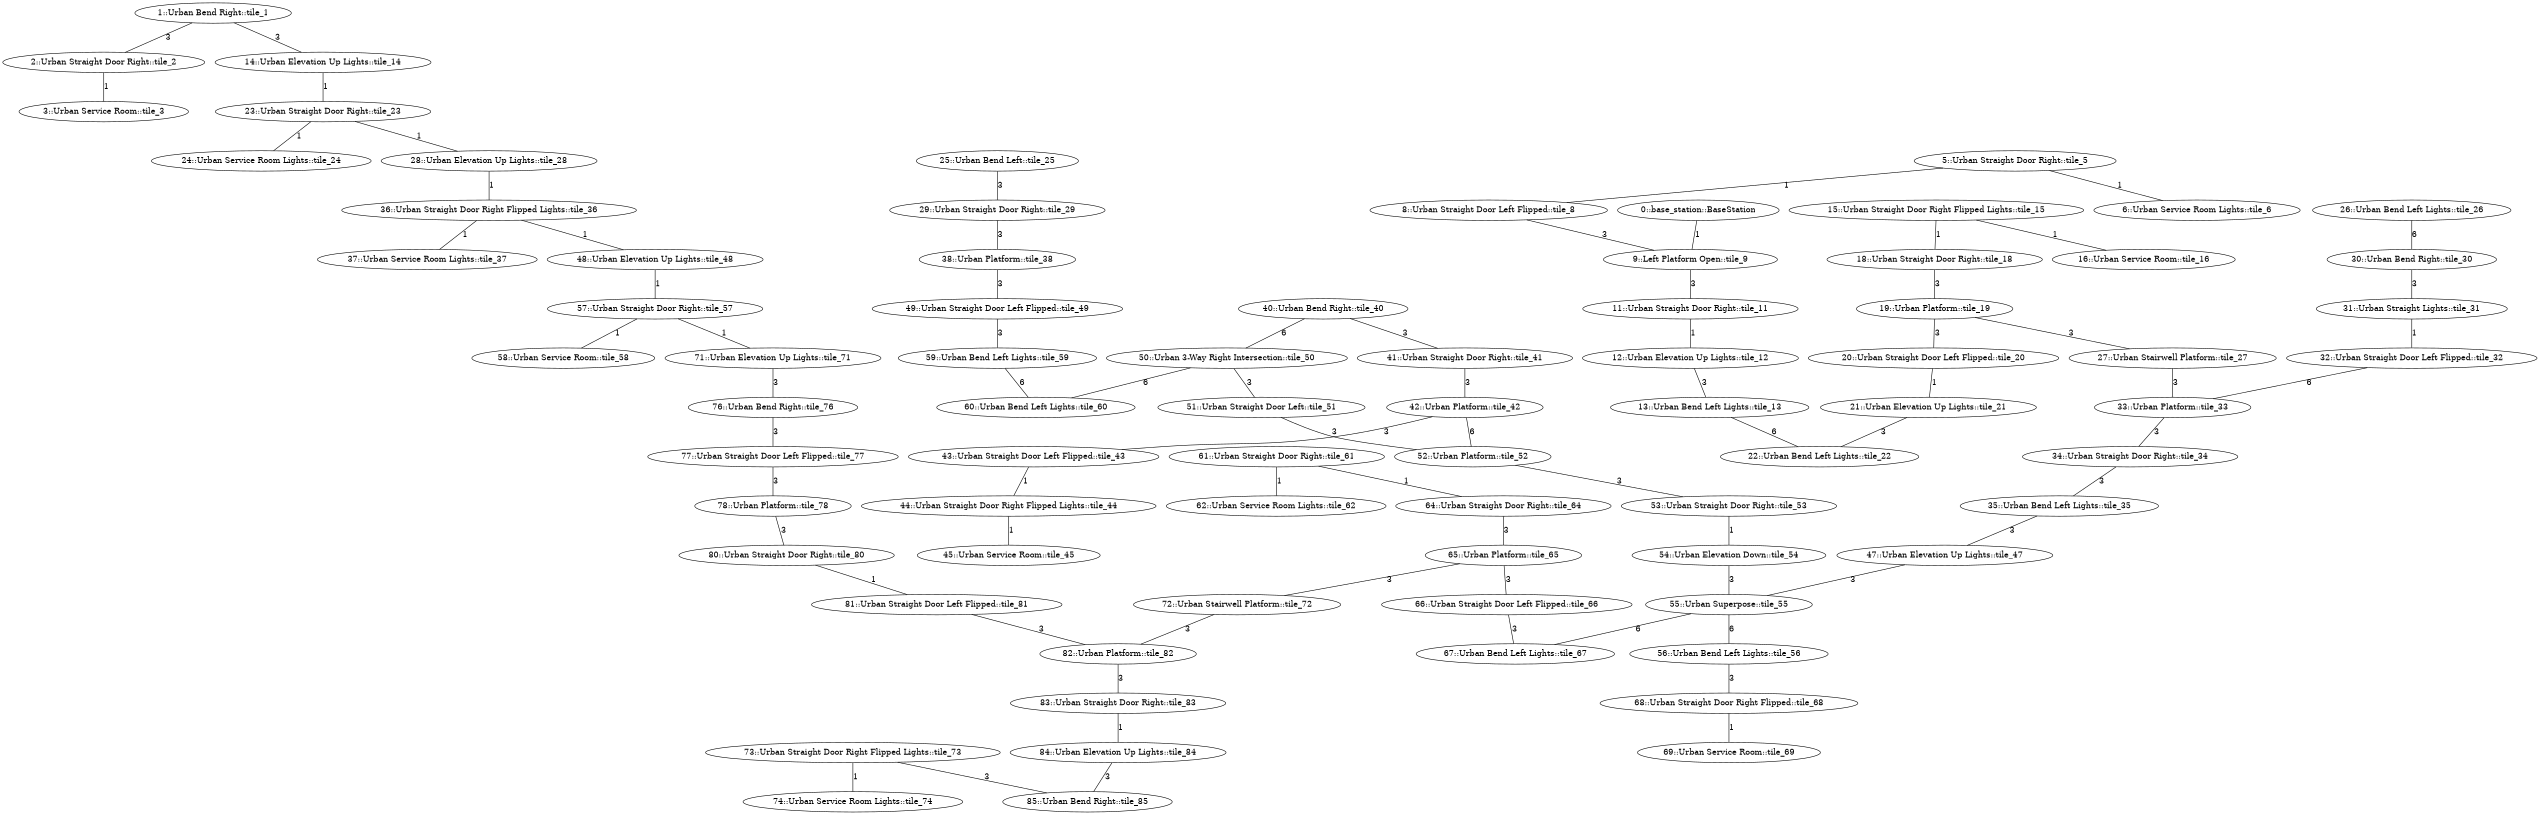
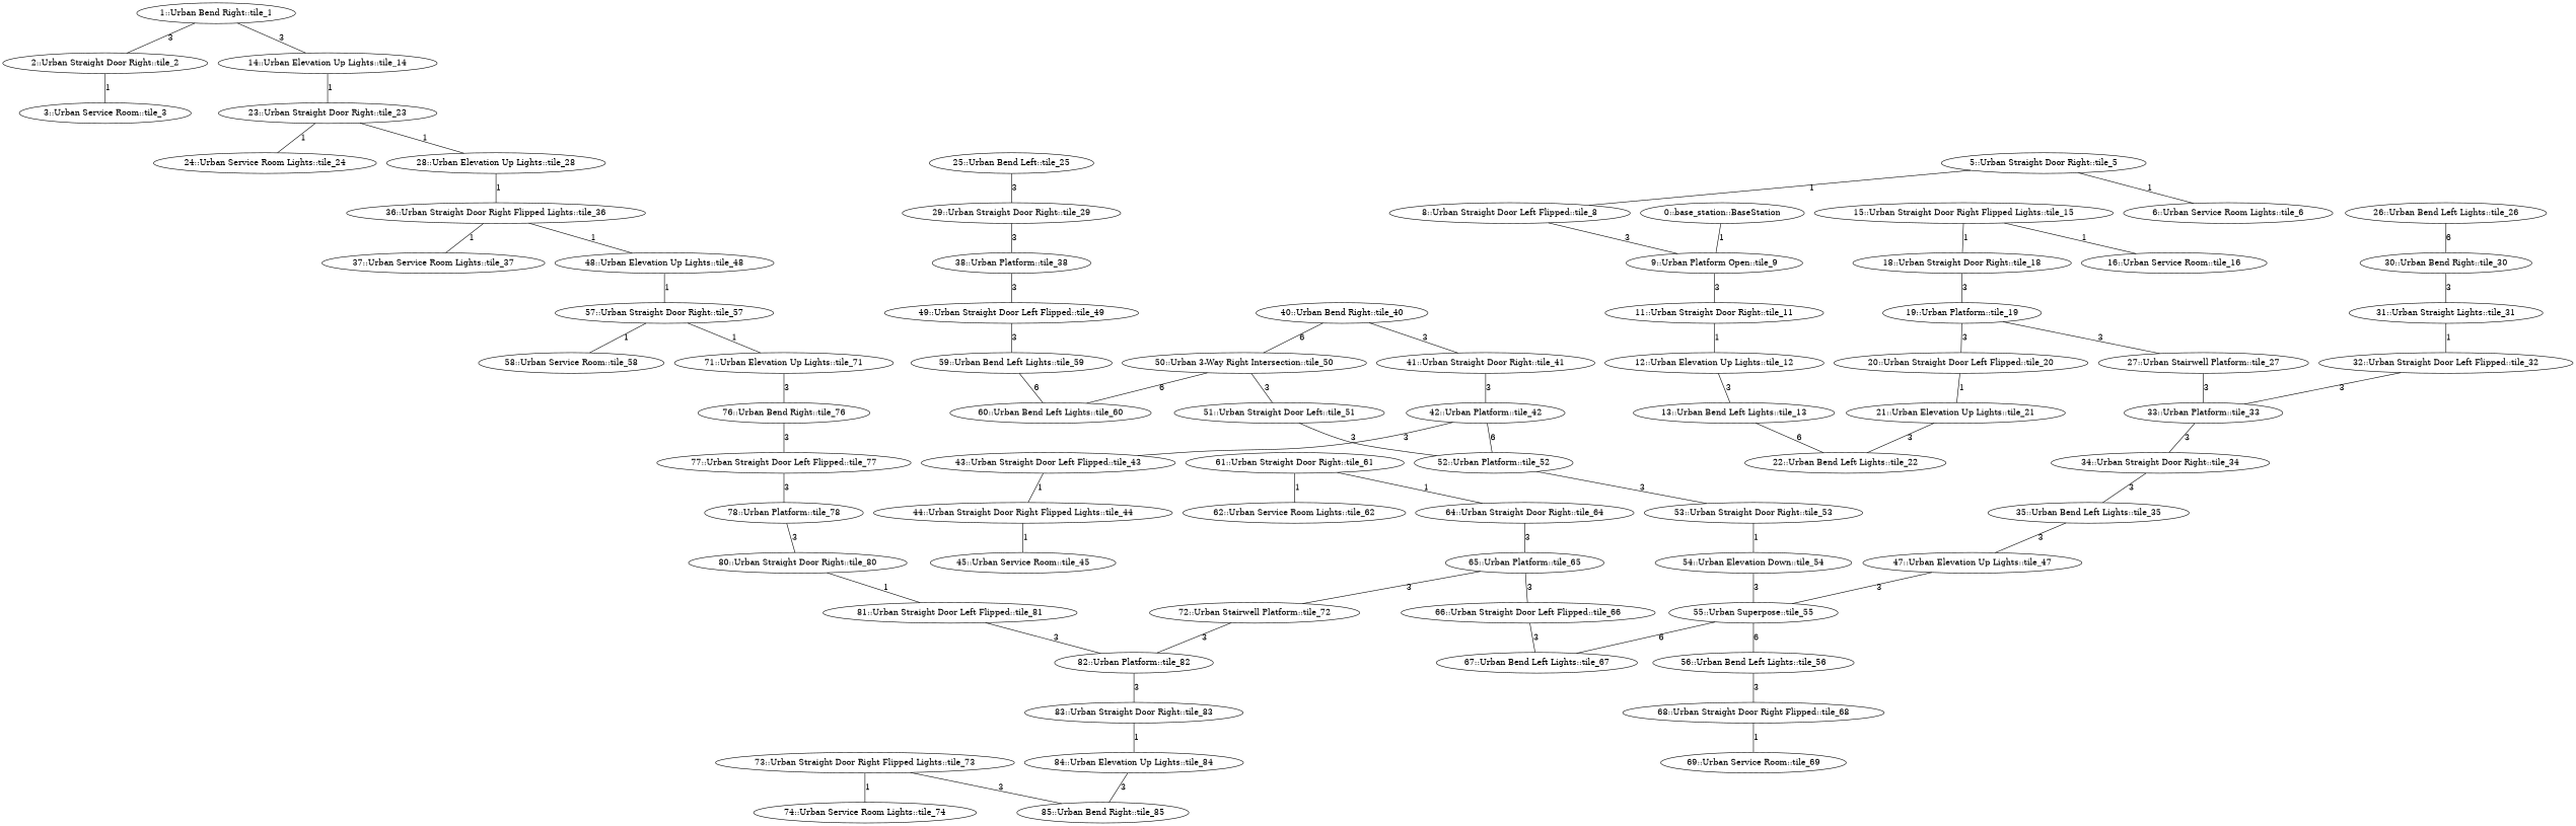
  graph {
    n1 [label="0::base_station::BaseStation"]
-   n2 [label="9::Left Platform Open::tile_9"]
+   n2 [label="9::Urban Platform Open::tile_9"]
    n3 [label="11::Urban Straight Door Right::tile_11"]
    n4 [label="1::Urban Bend Right::tile_1"]
    n5 [label="2::Urban Straight Door Right::tile_2"]
    n6 [label="14::Urban Elevation Up Lights::tile_14"]
    n7 [label="3::Urban Service Room::tile_3"]
    n8 [label="23::Urban Straight Door Right::tile_23"]
    n9 [label="5::Urban Straight Door Right::tile_5"]
    n10 [label="6::Urban Service Room Lights::tile_6"]
    n11 [label="8::Urban Straight Door Left Flipped::tile_8"]
    n12 [label="12::Urban Elevation Up Lights::tile_12"]
    n13 [label="13::Urban Bend Left Lights::tile_13"]
    n14 [label="22::Urban Bend Left Lights::tile_22"]
    n15 [label="24::Urban Service Room Lights::tile_24"]
    n16 [label="28::Urban Elevation Up Lights::tile_28"]
    n17 [label="15::Urban Straight Door Right Flipped Lights::tile_15"]
    n18 [label="16::Urban Service Room::tile_16"]
    n19 [label="18::Urban Straight Door Right::tile_18"]
    n20 [label="19::Urban Platform::tile_19"]
    n21 [label="20::Urban Straight Door Left Flipped::tile_20"]
    n22 [label="27::Urban Stairwell Platform::tile_27"]
    n23 [label="21::Urban Elevation Up Lights::tile_21"]
    n24 [label="33::Urban Platform::tile_33"]
    n25 [label="36::Urban Straight Door Right Flipped Lights::tile_36"]
    n26 [label="25::Urban Bend Left::tile_25"]
    n27 [label="29::Urban Straight Door Right::tile_29"]
    n28 [label="26::Urban Bend Left Lights::tile_26"]
    n29 [label="30::Urban Bend Right::tile_30"]
    n30 [label="38::Urban Platform::tile_38"]
    n31 [label="31::Urban Straight Lights::tile_31"]
    n32 [label="34::Urban Straight Door Right::tile_34"]
    n33 [label="37::Urban Service Room Lights::tile_37"]
    n34 [label="48::Urban Elevation Up Lights::tile_48"]
    n35 [label="49::Urban Straight Door Left Flipped::tile_49"]
    n36 [label="32::Urban Straight Door Left Flipped::tile_32"]
    n37 [label="35::Urban Bend Left Lights::tile_35"]
    n38 [label="47::Urban Elevation Up Lights::tile_47"]
    n39 [label="55::Urban Superpose::tile_55"]
    n40 [label="57::Urban Straight Door Right::tile_57"]
    n41 [label="59::Urban Bend Left Lights::tile_59"]
    n42 [label="40::Urban Bend Right::tile_40"]
    n43 [label="41::Urban Straight Door Right::tile_41"]
    n44 [label="50::Urban 3-Way Right Intersection::tile_50"]
    n45 [label="42::Urban Platform::tile_42"]
    n46 [label="51::Urban Straight Door Left::tile_51"]
    n47 [label="60::Urban Bend Left Lights::tile_60"]
    n48 [label="43::Urban Straight Door Left Flipped::tile_43"]
    n49 [label="52::Urban Platform::tile_52"]
    n50 [label="44::Urban Straight Door Right Flipped Lights::tile_44"]
    n51 [label="53::Urban Straight Door Right::tile_53"]
    n52 [label="45::Urban Service Room::tile_45"]
    n53 [label="56::Urban Bend Left Lights::tile_56"]
    n54 [label="67::Urban Bend Left Lights::tile_67"]
    n55 [label="58::Urban Service Room::tile_58"]
    n56 [label="71::Urban Elevation Up Lights::tile_71"]
    n57 [label="54::Urban Elevation Down::tile_54"]
    n58 [label="68::Urban Straight Door Right Flipped::tile_68"]
    n59 [label="69::Urban Service Room::tile_69"]
    n60 [label="76::Urban Bend Right::tile_76"]
    n61 [label="61::Urban Straight Door Right::tile_61"]
    n62 [label="62::Urban Service Room Lights::tile_62"]
    n63 [label="64::Urban Straight Door Right::tile_64"]
    n64 [label="65::Urban Platform::tile_65"]
    n65 [label="66::Urban Straight Door Left Flipped::tile_66"]
    n66 [label="72::Urban Stairwell Platform::tile_72"]
    n67 [label="82::Urban Platform::tile_82"]
    n68 [label="77::Urban Straight Door Left Flipped::tile_77"]
    n69 [label="83::Urban Straight Door Right::tile_83"]
    n70 [label="73::Urban Straight Door Right Flipped Lights::tile_73"]
    n71 [label="74::Urban Service Room Lights::tile_74"]
    n72 [label="85::Urban Bend Right::tile_85"]
    n73 [label="78::Urban Platform::tile_78"]
    n74 [label="80::Urban Straight Door Right::tile_80"]
    n75 [label="81::Urban Straight Door Left Flipped::tile_81"]
    n76 [label="84::Urban Elevation Up Lights::tile_84"]
    n1 -- n2 [label=1]
    n2 -- n3 [label=3]
    n3 -- n12 [label=1]
    n4 -- n5 [label=3]
    n4 -- n6 [label=3]
    n5 -- n7 [label=1]
    n6 -- n8 [label=1]
    n8 -- n15 [label=1]
    n8 -- n16 [label=1]
    n9 -- n10 [label=1]
    n9 -- n11 [label=1]
    n11 -- n2 [label=3]
    n12 -- n13 [label=3]
    n13 -- n14 [label=6]
    n16 -- n25 [label=1]
    n17 -- n18 [label=1]
    n17 -- n19 [label=1]
    n19 -- n20 [label=3]
    n20 -- n21 [label=3]
    n20 -- n22 [label=3]
    n21 -- n23 [label=1]
    n22 -- n24 [label=3]
    n23 -- n14 [label=3]
    n24 -- n32 [label=3]
    n25 -- n33 [label=1]
    n25 -- n34 [label=1]
    n26 -- n27 [label=3]
    n27 -- n30 [label=3]
    n28 -- n29 [label=6]
    n29 -- n31 [label=3]
    n30 -- n35 [label=3]
    n31 -- n36 [label=1]
    n32 -- n37 [label=3]
    n34 -- n40 [label=1]
    n35 -- n41 [label=3]
-   n36 -- n24 [label=6]
+   n36 -- n24 [label=3]
    n37 -- n38 [label=3]
    n38 -- n39 [label=3]
    n39 -- n53 [label=6]
    n39 -- n54 [label=6]
    n40 -- n55 [label=1]
    n40 -- n56 [label=1]
    n41 -- n47 [label=6]
    n42 -- n43 [label=3]
    n42 -- n44 [label=6]
    n43 -- n45 [label=3]
    n44 -- n46 [label=3]
    n44 -- n47 [label=6]
    n45 -- n48 [label=3]
    n45 -- n49 [label=6]
    n46 -- n49 [label=3]
    n48 -- n50 [label=1]
    n49 -- n51 [label=3]
    n50 -- n52 [label=1]
    n51 -- n57 [label=1]
    n53 -- n58 [label=3]
    n56 -- n60 [label=3]
    n57 -- n39 [label=3]
    n58 -- n59 [label=1]
    n60 -- n68 [label=3]
    n61 -- n62 [label=1]
    n61 -- n63 [label=1]
    n63 -- n64 [label=3]
    n64 -- n65 [label=3]
    n64 -- n66 [label=3]
    n65 -- n54 [label=3]
    n66 -- n67 [label=3]
    n67 -- n69 [label=3]
    n68 -- n73 [label=3]
    n69 -- n76 [label=1]
    n70 -- n71 [label=1]
    n70 -- n72 [label=3]
    n73 -- n74 [label=3]
    n74 -- n75 [label=1]
    n75 -- n67 [label=3]
    n76 -- n72 [label=3]
  }
